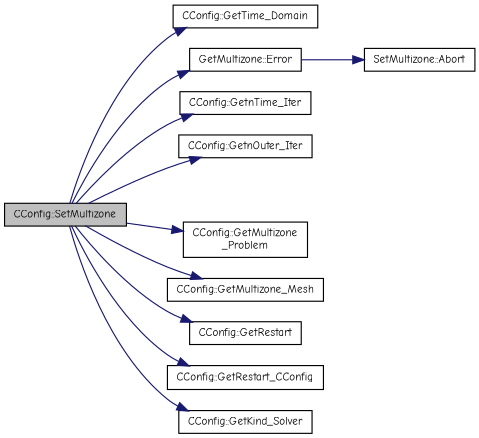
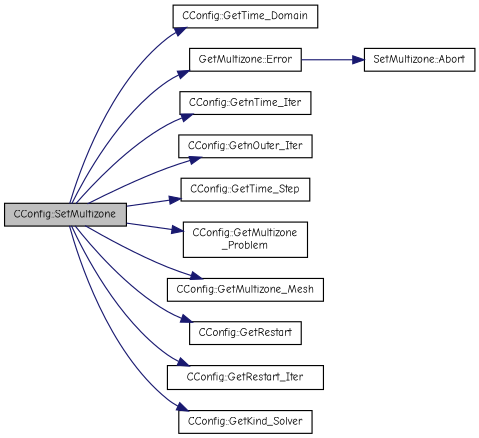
  digraph {
    fontname="Comic Neue"
    rankdir=LR
    node [color=black fillcolor=white fontname="Comic Neue" fontsize=10 shape=record style=filled]
    edge [color=midnightblue fontname="Comic Neue" fontsize=10 labelfontname=Helvetica labelfontsize=10 style=solid]
    n1 [fillcolor=grey75 fontcolor=black height=0.2 label="CConfig::SetMultizone" width=0.4]
    n2 [height=0.2 label="CConfig::GetTime_Domain" width=0.4]
    n3 [height=0.2 label="GetMultizone::Error" width=0.4]
    n4 [height=0.2 label="CConfig::GetnTime_Iter" width=0.4]
    n5 [height=0.2 label="CConfig::GetnOuter_Iter" width=0.4]
+   n6 [height=0.2 label="CConfig::GetTime_Step" width=0.4]
    n7 [height=0.2 label="CConfig::GetMultizone\l_Problem" width=0.4]
    n8 [height=0.2 label="CConfig::GetMultizone_Mesh" width=0.4]
    n9 [height=0.2 label="CConfig::GetRestart" width=0.4]
-   n10 [height=0.2 label="CConfig::GetRestart_CConfig" width=0.4]
+   n10 [height=0.2 label="CConfig::GetRestart_Iter" width=0.4]
    n11 [height=0.2 label="CConfig::GetKind_Solver" width=0.4]
    n12 [height=0.2 label="SetMultizone::Abort" width=0.4]
    n1 -> n2
    n1 -> n3
    n1 -> n4
    n1 -> n5
+   n1 -> n6
    n1 -> n7
    n1 -> n8
    n1 -> n9
    n1 -> n10
    n1 -> n11
    n3 -> n12
  }
